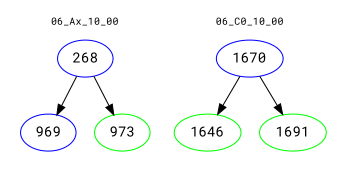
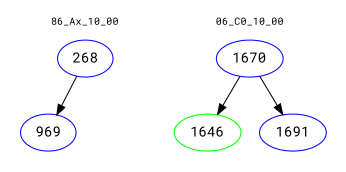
  digraph {
    fontname="Roboto Mono"
    node [color=blue fontname="Roboto Mono"]
    edge [color=black fontname="Roboto Mono"]
    n1 [label=268]
    n2 [label=969]
-   n3 [color=green label=973]
    n4 [label=1670]
    n5 [color=green label=1646]
-   n6 [color=green label=1691]
+   n6 [label=1691]
    subgraph cluster_1 {
      color=white
      fontsize=10
-     label="06_Ax_10_00"
+     label="86_Ax_10_00"
      n1
      n2
-     n3
    }
    subgraph cluster_2 {
      color=white
      fontsize=10
      label="06_C0_10_00"
      n4
      n5
      n6
    }
    n1 -> n2
-   n1 -> n3
    n4 -> n5
    n4 -> n6
  }
